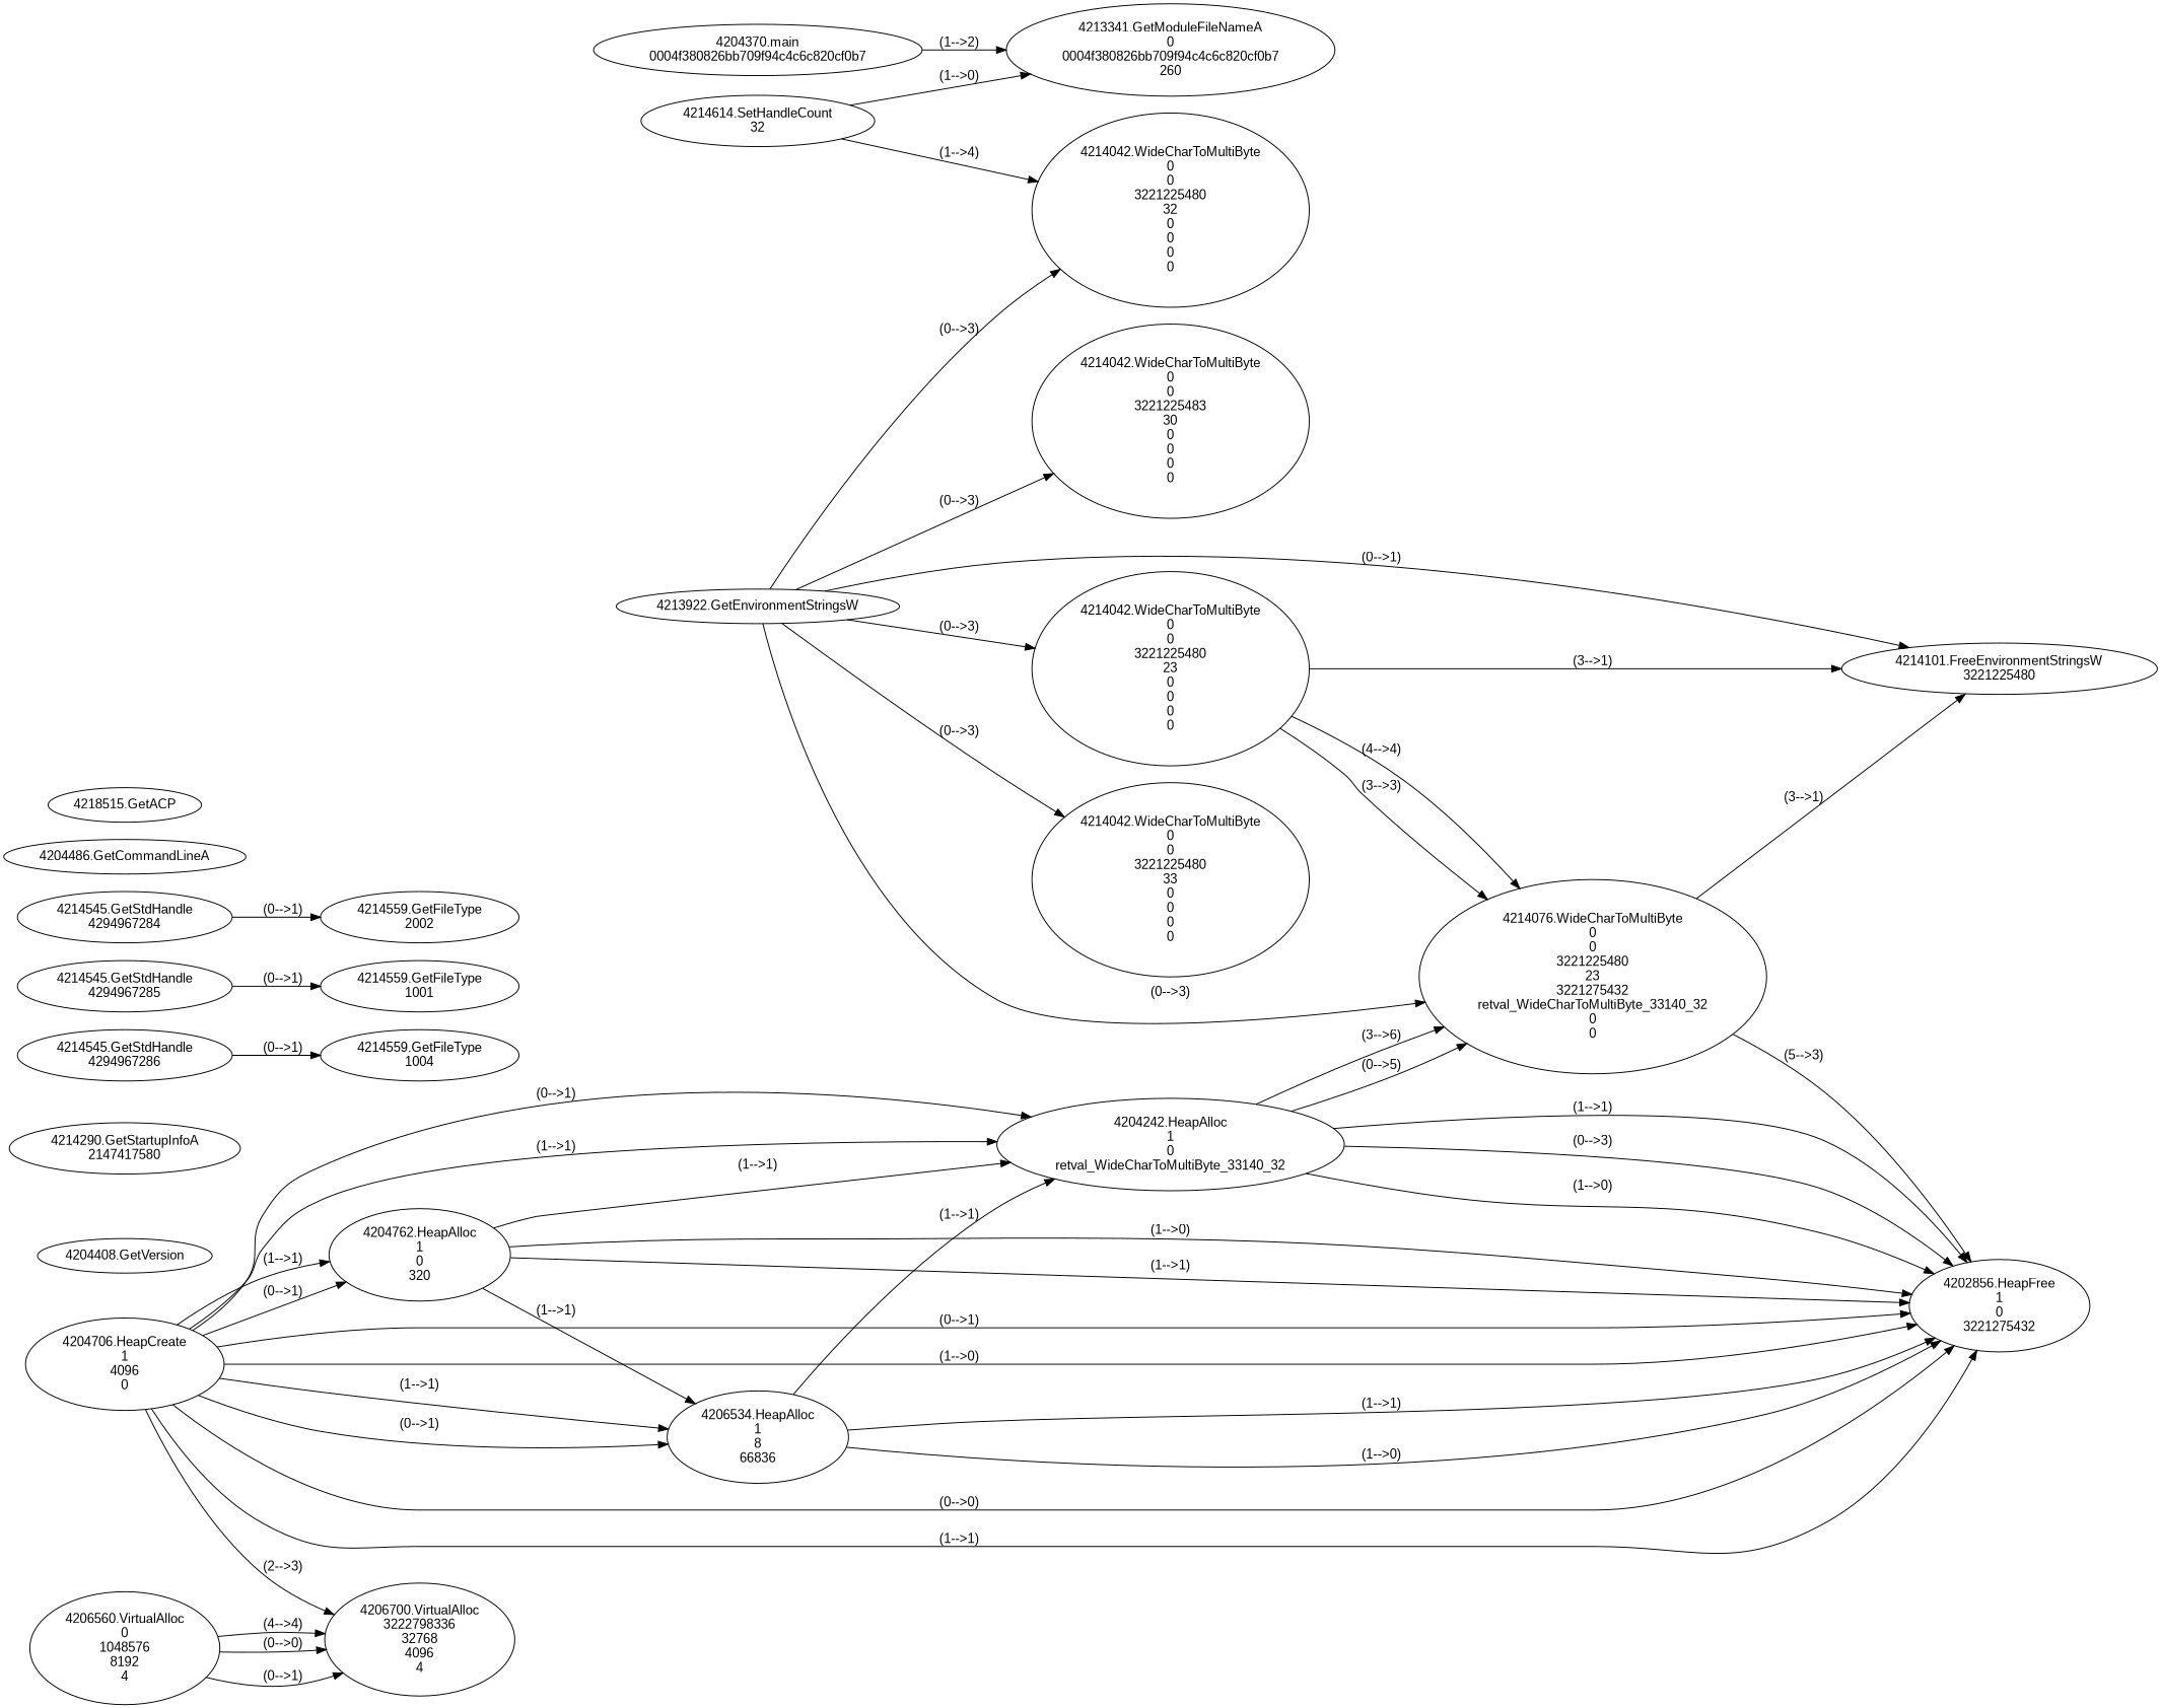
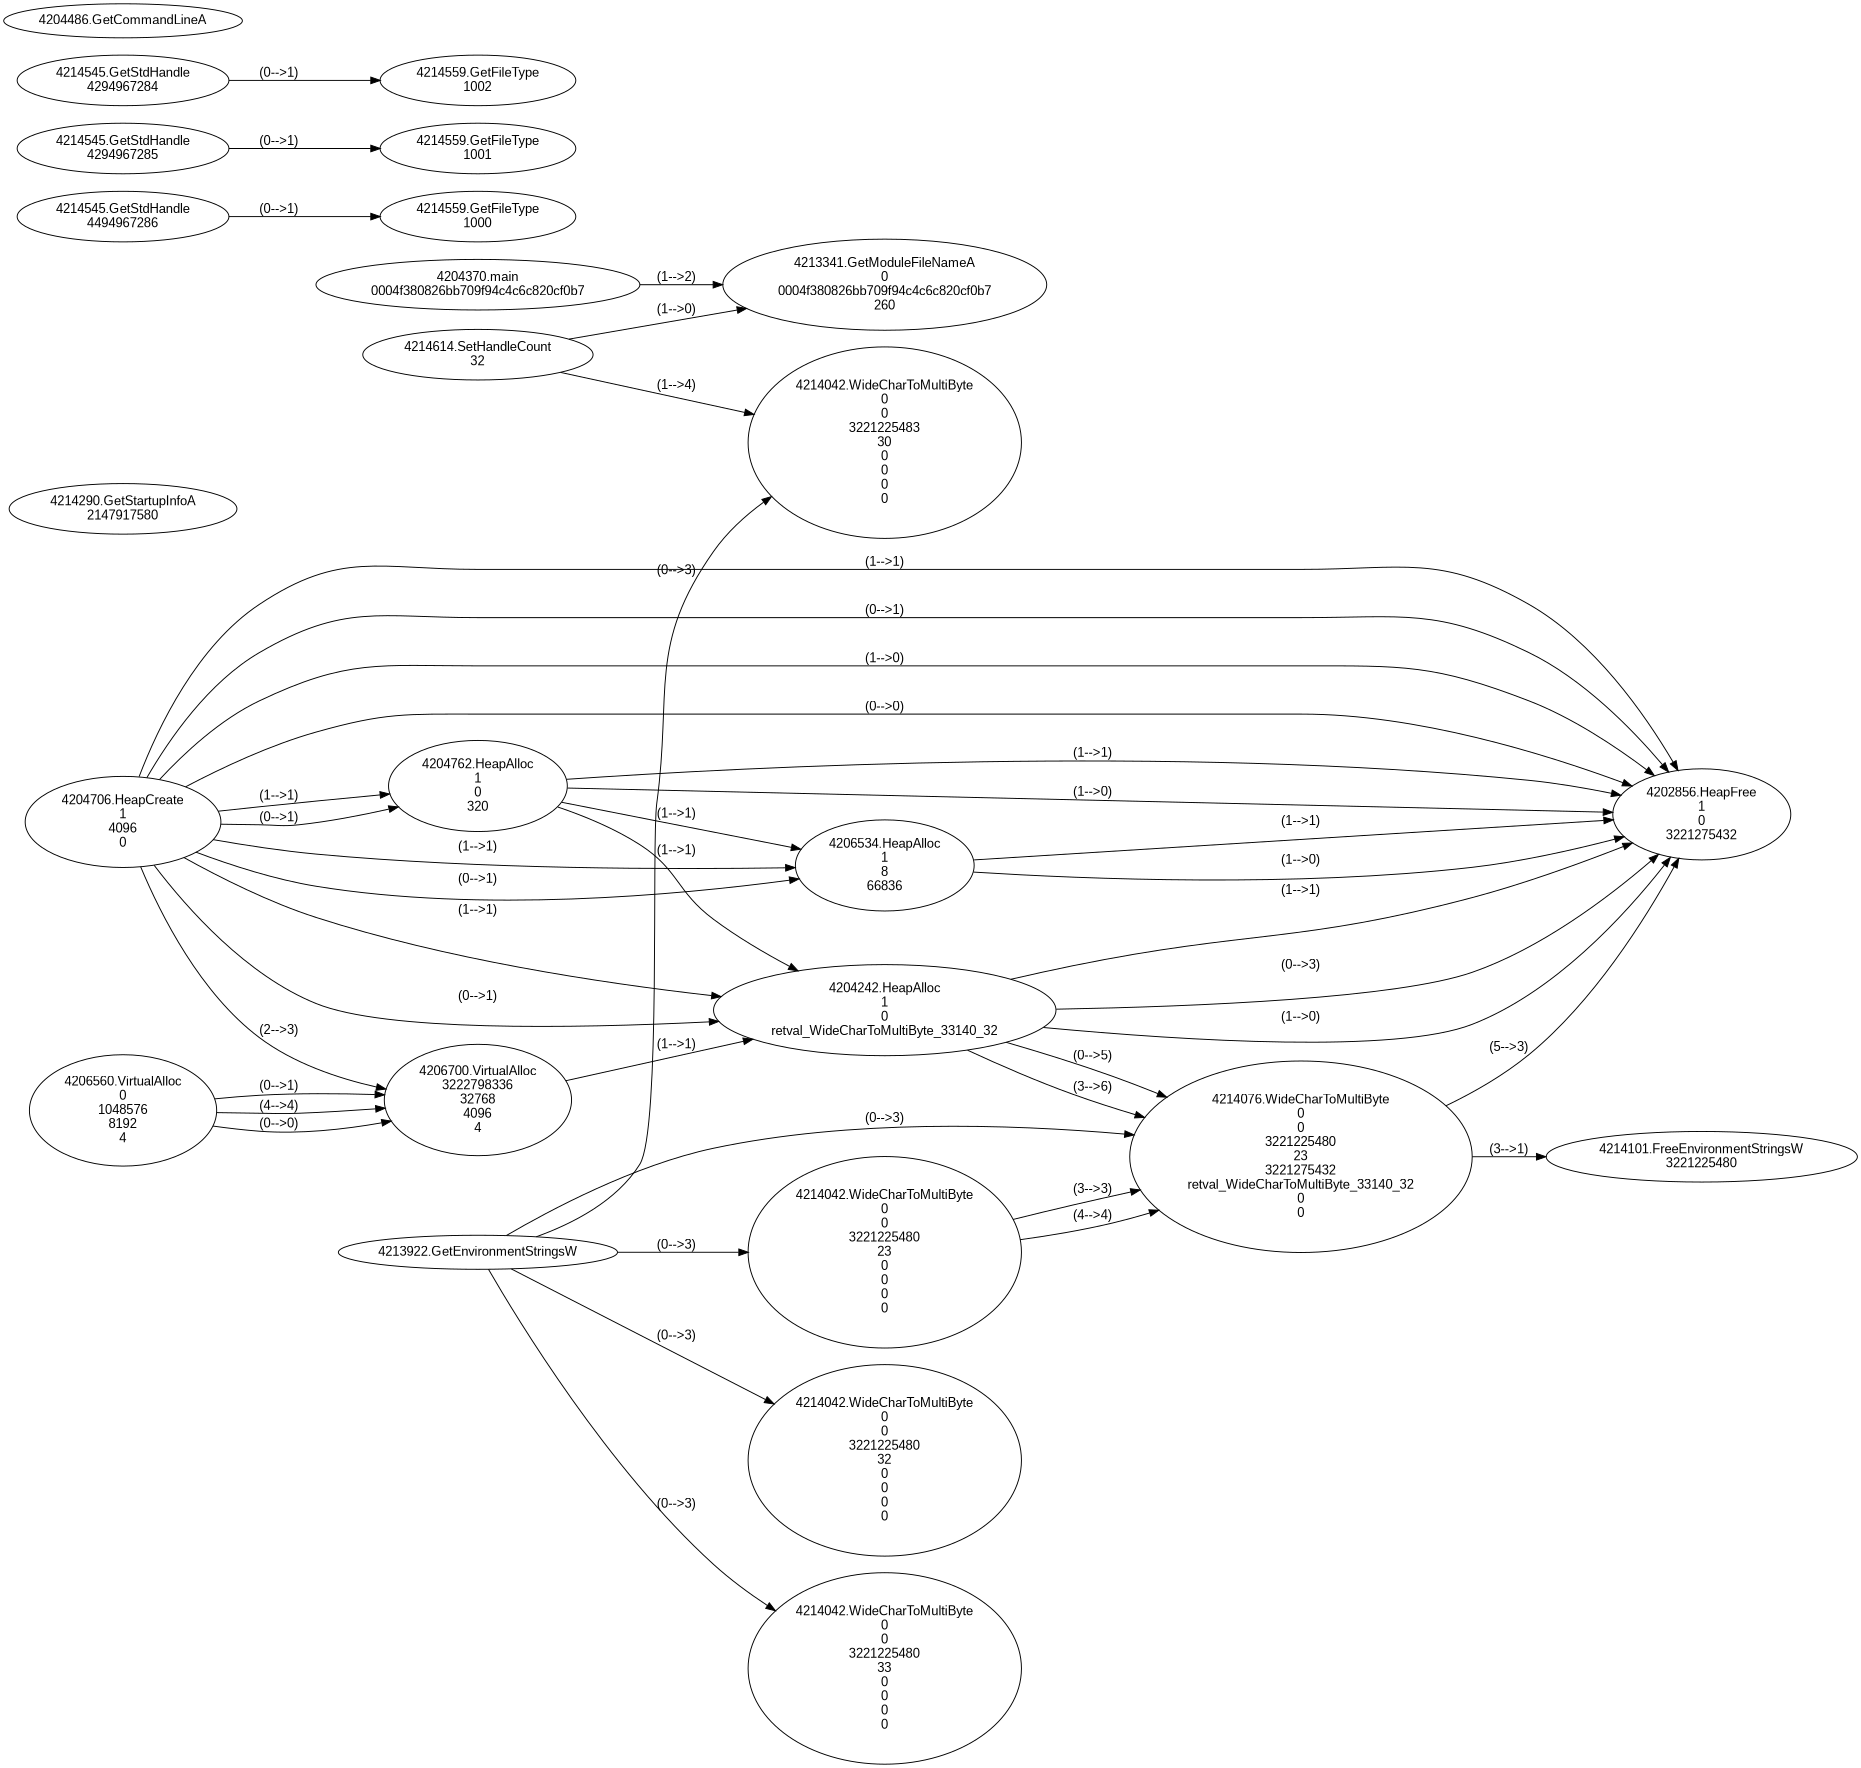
  digraph {
    fontname="Liberation Sans"
    rankdir=LR
    node [fontname="Liberation Sans"]
    edge [fontname="Liberation Sans"]
    n1 [label="4204370.main\n0004f380826bb709f94c4c6c820cf0b7"]
    n2 [label="4213341.GetModuleFileNameA\n0\n0004f380826bb709f94c4c6c820cf0b7\n260"]
-   n3 [label="4204408.GetVersion\n"]
    n4 [label="4204706.HeapCreate\n1\n4096\n0"]
    n5 [label="4204762.HeapAlloc\n1\n0\n320"]
    n6 [label="4206534.HeapAlloc\n1\n8\n66836"]
    n7 [label="4206700.VirtualAlloc\n3222798336\n32768\n4096\n4"]
    n8 [label="4204242.HeapAlloc\n1\n0\nretval_WideCharToMultiByte_33140_32"]
    n9 [label="4202856.HeapFree\n1\n0\n3221275432"]
    n10 [label="4214076.WideCharToMultiByte\n0\n0\n3221225480\n23\n3221275432\nretval_WideCharToMultiByte_33140_32\n0\n0"]
    n11 [label="4206560.VirtualAlloc\n0\n1048576\n8192\n4"]
-   n12 [label="4214290.GetStartupInfoA\n2147417580"]
-   n13 [label="4214545.GetStdHandle\n4294967286"]
-   n14 [label="4214559.GetFileType\n1004"]
+   n12 [label="4214290.GetStartupInfoA\n2147917580"]
+   n13 [label="4214545.GetStdHandle\n4494967286"]
+   n14 [label="4214559.GetFileType\n1000"]
    n15 [label="4214545.GetStdHandle\n4294967285"]
    n16 [label="4214559.GetFileType\n1001"]
    n17 [label="4214545.GetStdHandle\n4294967284"]
-   n18 [label="4214559.GetFileType\n2002"]
+   n18 [label="4214559.GetFileType\n1002"]
    n19 [label="4214614.SetHandleCount\n32"]
    n20 [label="4214042.WideCharToMultiByte\n0\n0\n3221225480\n32\n0\n0\n0\n0"]
    n21 [label="4204486.GetCommandLineA\n"]
    n22 [label="4213922.GetEnvironmentStringsW\n"]
    n23 [label="4214042.WideCharToMultiByte\n0\n0\n3221225480\n33\n0\n0\n0\n0"]
    n24 [label="4214042.WideCharToMultiByte\n0\n0\n3221225480\n23\n0\n0\n0\n0"]
    n25 [label="4214101.FreeEnvironmentStringsW\n3221225480"]
    n26 [label="4214042.WideCharToMultiByte\n0\n0\n3221225483\n30\n0\n0\n0\n0"]
-   n27 [label="4218515.GetACP\n"]
    n1 -> n2 [label="(1-->2)"]
    n4 -> n5 [label="(1-->1)"]
    n4 -> n5 [label="(0-->1)"]
    n4 -> n6 [label="(1-->1)"]
    n4 -> n6 [label="(0-->1)"]
    n4 -> n7 [label="(2-->3)"]
    n4 -> n8 [label="(1-->1)"]
    n4 -> n8 [label="(0-->1)"]
    n4 -> n9 [label="(1-->1)"]
    n4 -> n9 [label="(0-->1)"]
    n4 -> n9 [label="(1-->0)"]
    n4 -> n9 [label="(0-->0)"]
    n5 -> n6 [label="(1-->1)"]
    n5 -> n8 [label="(1-->1)"]
    n5 -> n9 [label="(1-->1)"]
    n5 -> n9 [label="(1-->0)"]
-   n6 -> n8 [label="(1-->1)"]
+   n7 -> n8 [label="(1-->1)"]
    n6 -> n9 [label="(1-->1)"]
    n6 -> n9 [label="(1-->0)"]
    n8 -> n9 [label="(1-->1)"]
    n8 -> n9 [label="(0-->3)"]
    n8 -> n9 [label="(1-->0)"]
    n8 -> n10 [label="(0-->5)"]
    n8 -> n10 [label="(3-->6)"]
    n10 -> n9 [label="(5-->3)"]
    n10 -> n25 [label="(3-->1)"]
    n11 -> n7 [label="(0-->1)"]
    n11 -> n7 [label="(4-->4)"]
    n11 -> n7 [label="(0-->0)"]
    n13 -> n14 [label="(0-->1)"]
    n15 -> n16 [label="(0-->1)"]
    n17 -> n18 [label="(0-->1)"]
    n19 -> n2 [label="(1-->0)"]
-   n19 -> n20 [label="(1-->4)"]
+   n19 -> n26 [label="(1-->4)"]
    n22 -> n10 [label="(0-->3)"]
    n22 -> n20 [label="(0-->3)"]
    n22 -> n23 [label="(0-->3)"]
    n22 -> n24 [label="(0-->3)"]
-   n22 -> n25 [label="(0-->1)"]
    n22 -> n26 [label="(0-->3)"]
    n24 -> n10 [label="(3-->3)"]
    n24 -> n10 [label="(4-->4)"]
-   n24 -> n25 [label="(3-->1)"]
  }
